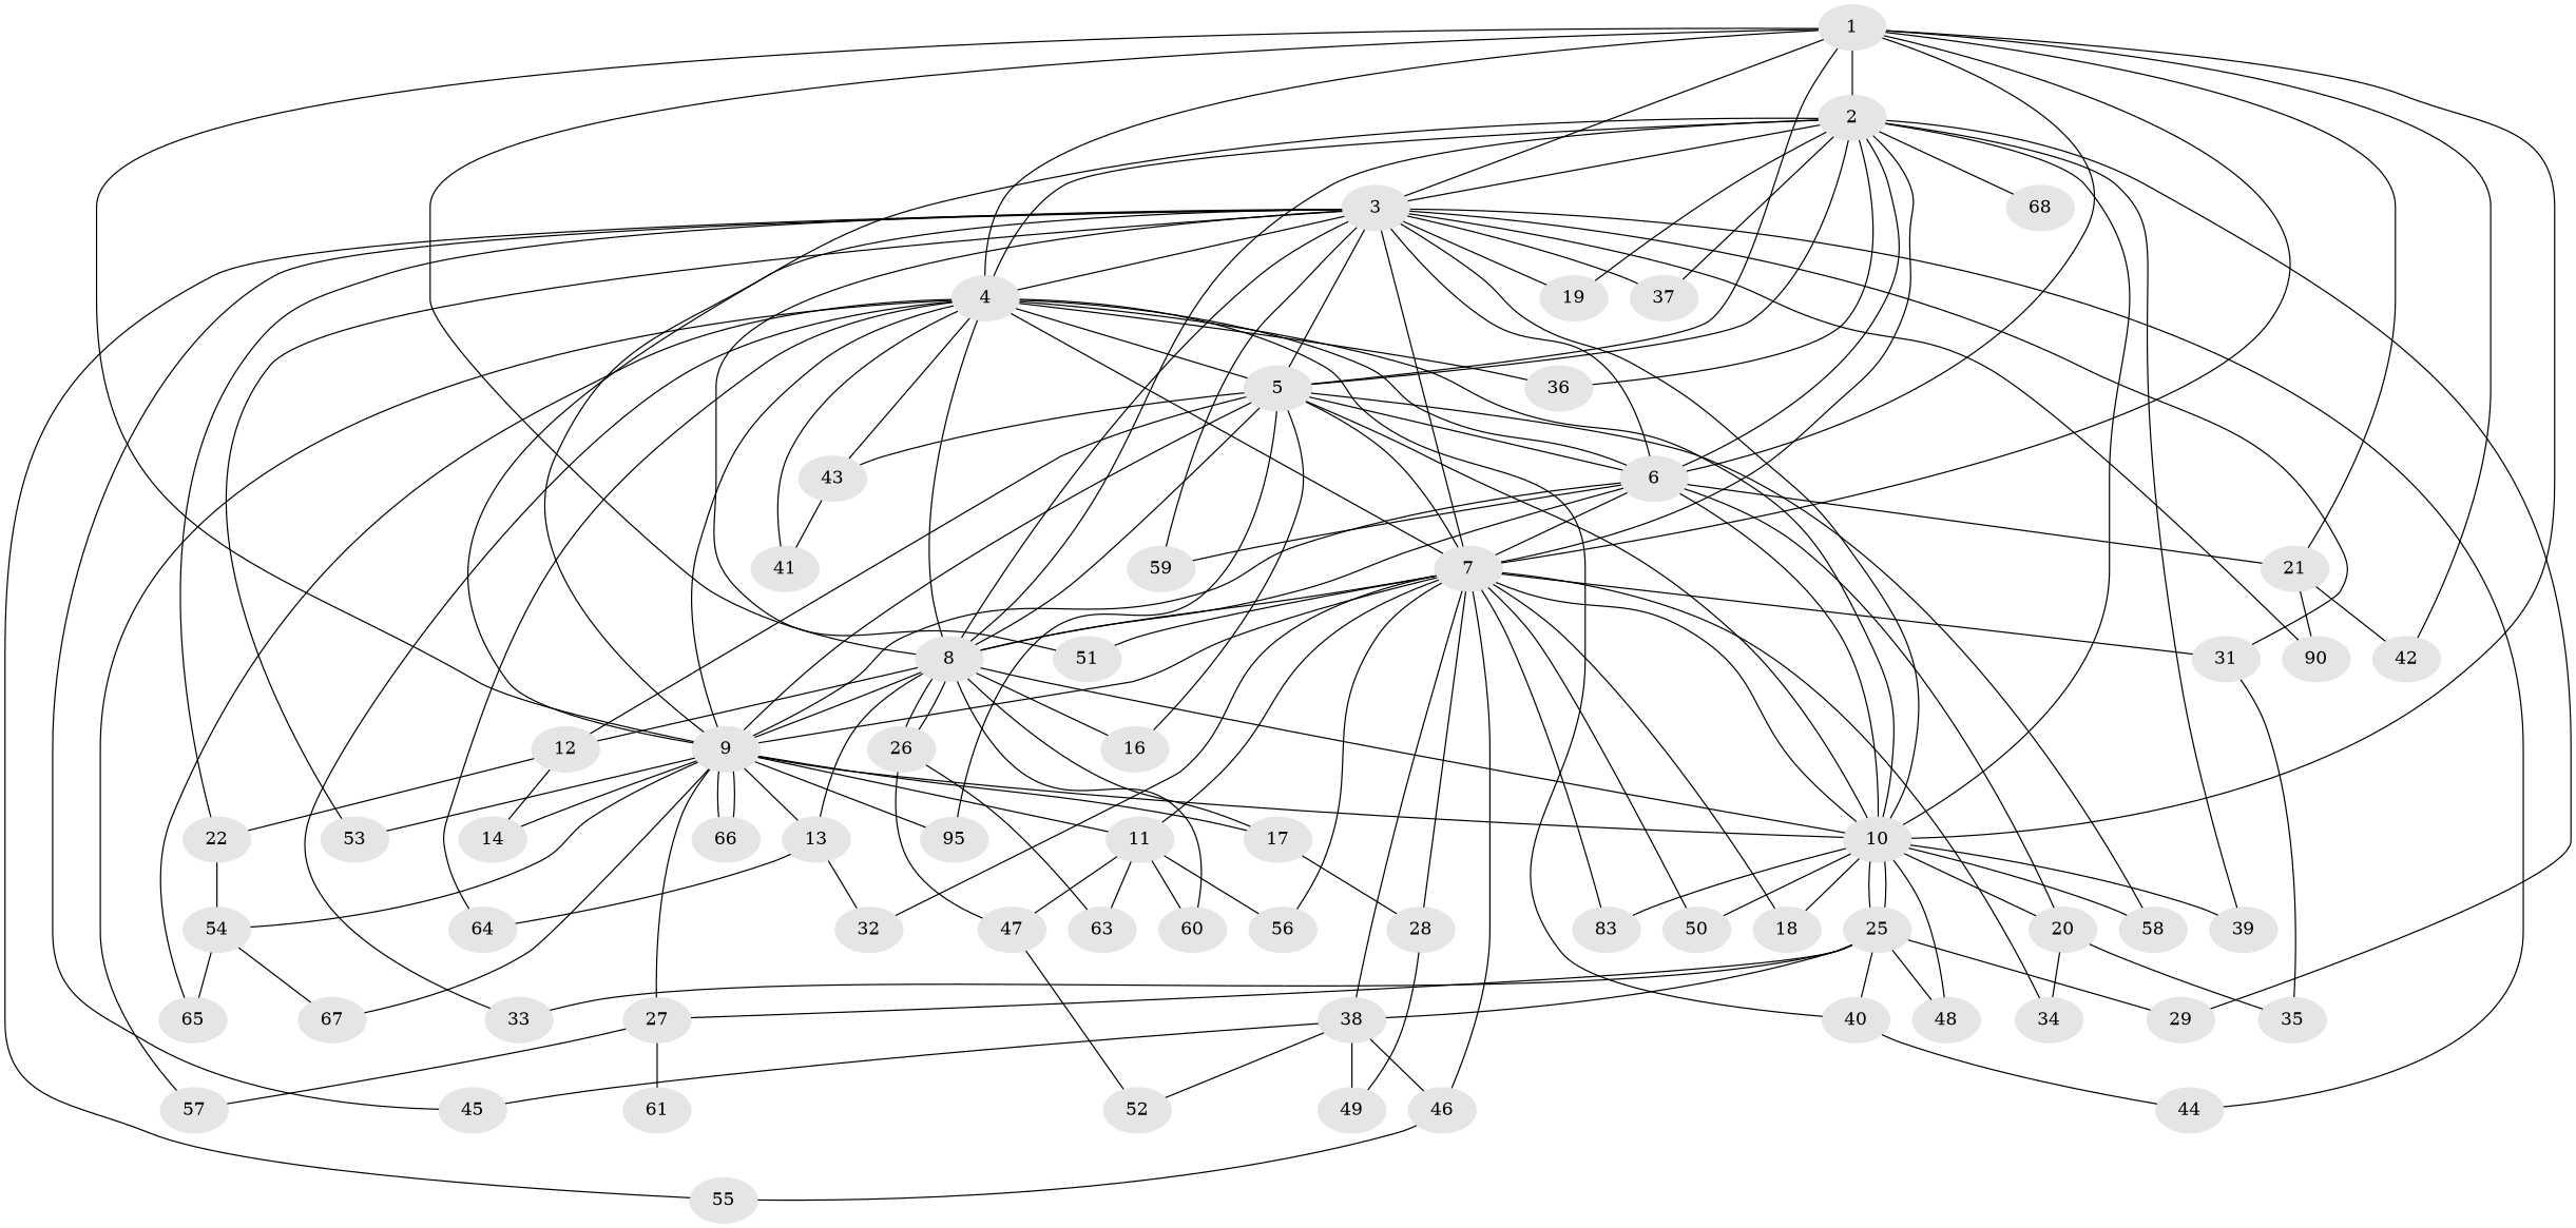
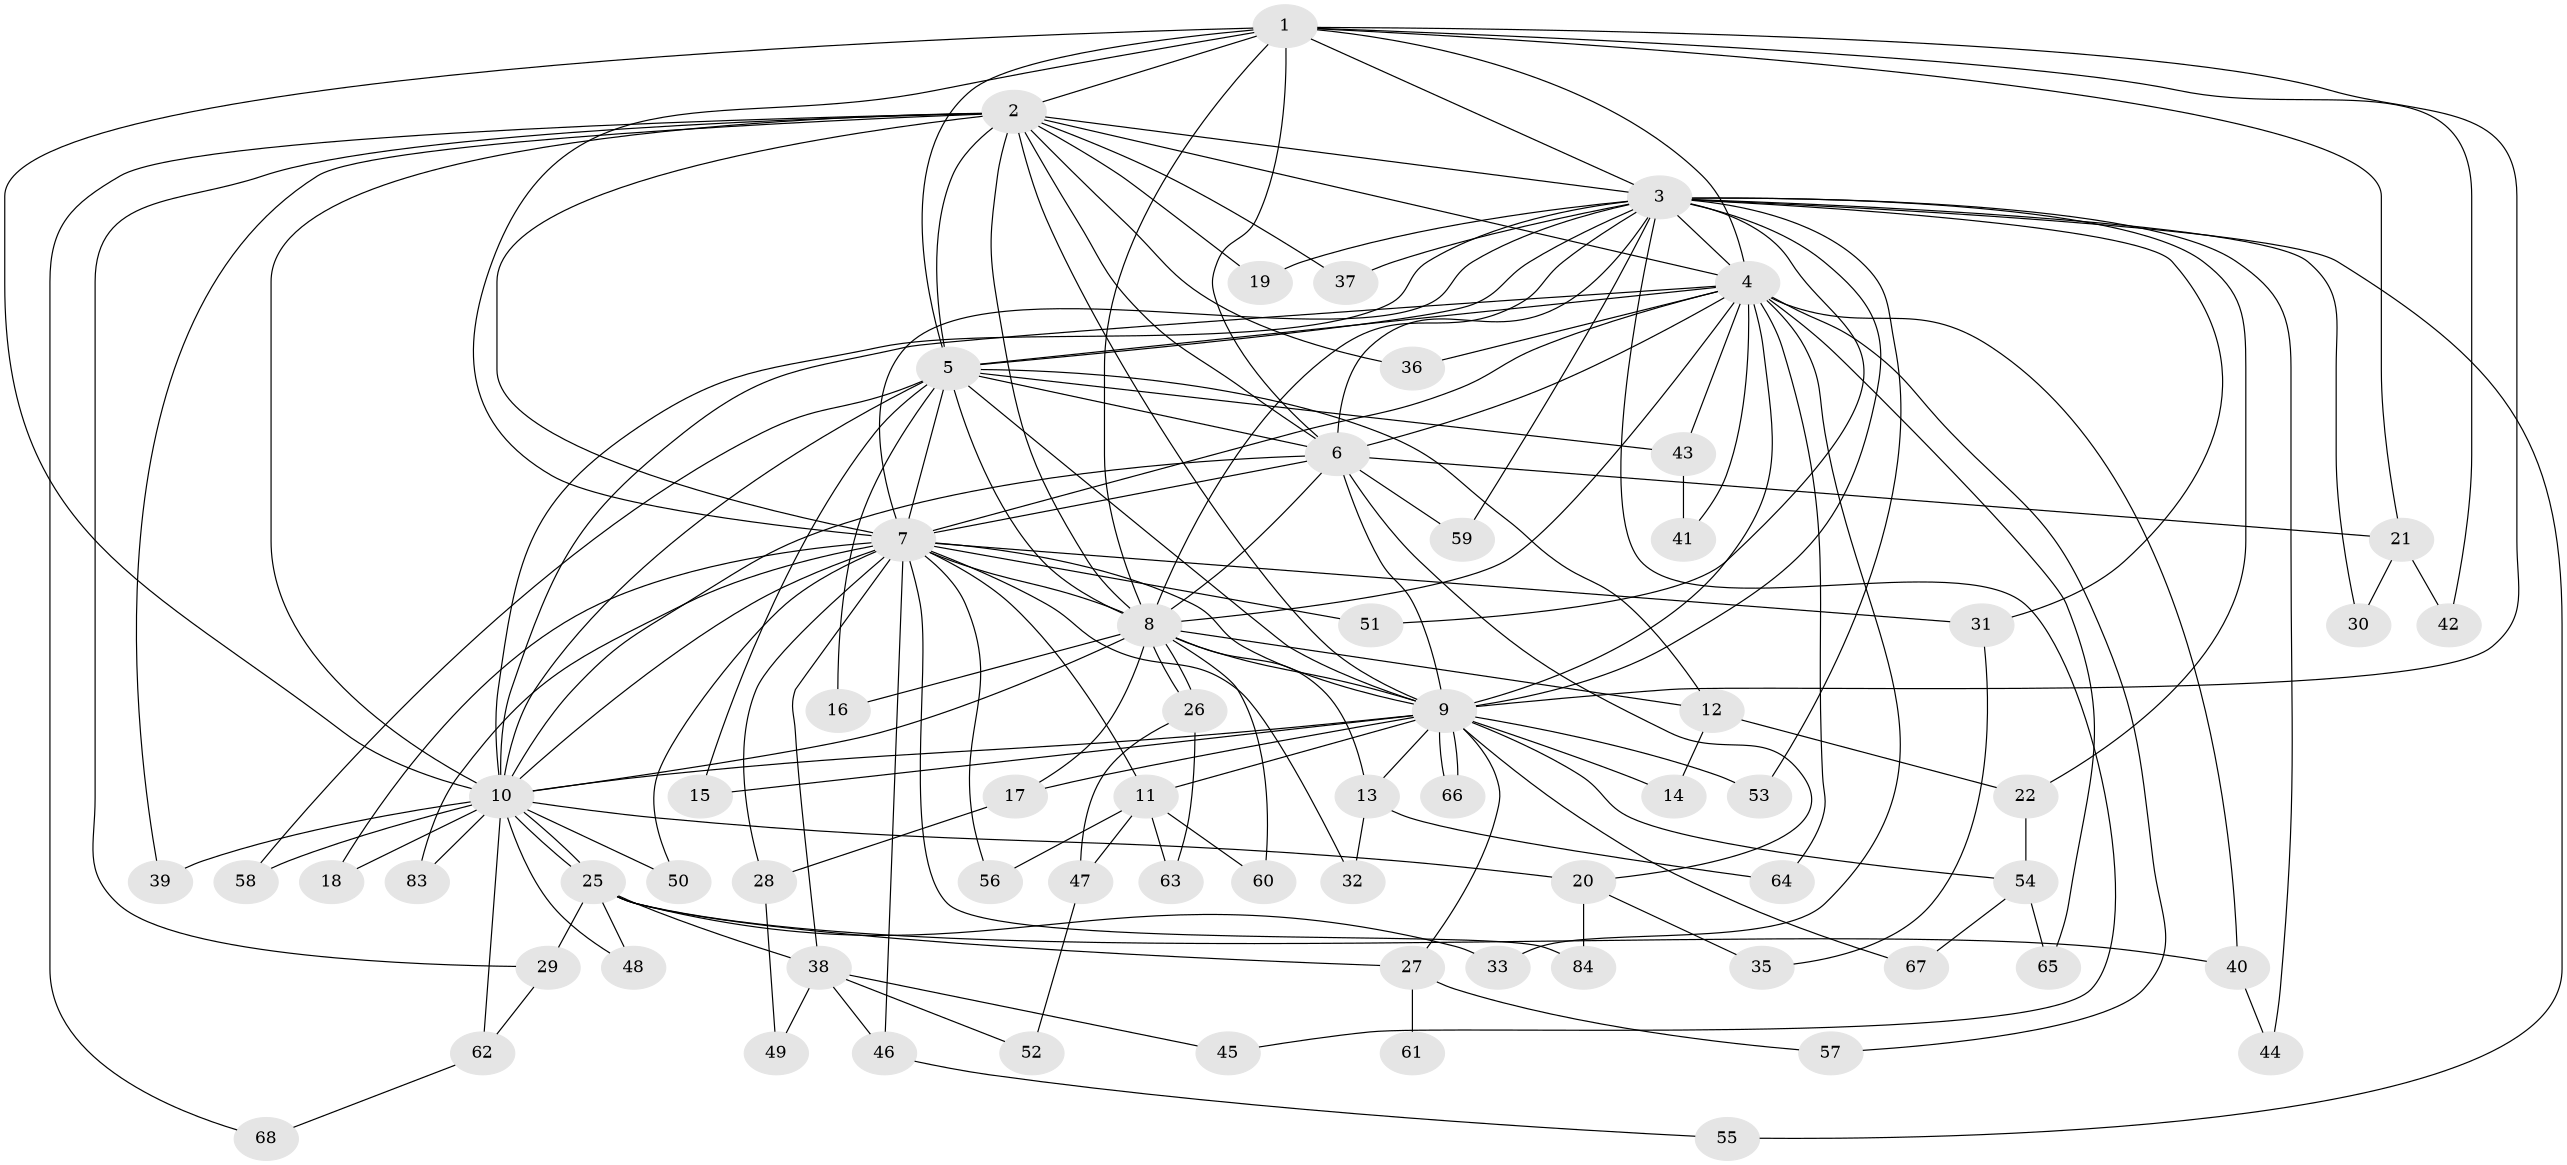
  graph {
    node [color=gray90 style=filled]
    1
    2
    3
    4
    5
    6
    7
    8
    9
    10
    21
    42
    19
    29
    36
    37
    39
    68
    22
-   30 [label=90]
+   30
    31
    44
    45
    51
    53
    55
    59
    33
    40
    41
    43
    57
    64
    65
    12
-   15 [label=95]
+   15
    16
    58
    20
    11
    18
    n42 [label=83]
    28
    32
-   34
+   34 [label=84]
    38
    46
    50
    56
    13
    17
    26
    60
    14
    27
    54
    66
    67
    25
    48
+   62
    35
    47
    63
    49
    52
    61
    1 -- 2
    1 -- 3
    1 -- 4
    1 -- 5
    1 -- 6
    1 -- 7
    1 -- 8
    1 -- 9
    1 -- 10
    1 -- 21
    1 -- 42
    2 -- 3
    2 -- 4
    2 -- 5
    2 -- 6
    2 -- 7
    2 -- 8
    2 -- 9
    2 -- 10
    2 -- 19
    2 -- 29
    2 -- 36
    2 -- 37
    2 -- 39
    2 -- 68
    3 -- 4
    3 -- 5
    3 -- 6
    3 -- 7
    3 -- 8
    3 -- 9
    3 -- 10
    3 -- 19
    3 -- 37
    3 -- 22
    3 -- 30
    3 -- 31
    3 -- 44
    3 -- 45
    3 -- 51
    3 -- 53
    3 -- 55
    3 -- 59
    4 -- 5
    4 -- 6
    4 -- 7
    4 -- 8
    4 -- 9
    4 -- 10
    4 -- 36
    4 -- 33
    4 -- 40
    4 -- 41
    4 -- 43
    4 -- 57
    4 -- 64
    4 -- 65
    5 -- 6
    5 -- 7
    5 -- 8
    5 -- 9
    5 -- 10
    5 -- 43
    5 -- 12
    5 -- 15
    5 -- 16
    5 -- 58
    6 -- 7
    6 -- 8
    6 -- 9
    6 -- 10
    6 -- 21
    6 -- 59
    6 -- 20
    7 -- 8
    7 -- 9
    7 -- 10
    7 -- 31
    7 -- 51
    7 -- 11
    7 -- 18
    7 -- n42
    7 -- 28
    7 -- 32
    7 -- 34
    7 -- 38
    7 -- 46
    7 -- 50
    7 -- 56
    8 -- 9
    8 -- 10
    8 -- 12
    8 -- 16
    8 -- 13
    8 -- 17
    8 -- 26
    8 -- 26
    8 -- 60
    9 -- 10
    9 -- 53
    9 -- 15
    9 -- 11
    9 -- 13
    9 -- 17
    9 -- 14
    9 -- 27
    9 -- 54
    9 -- 66
    9 -- 66
    9 -- 67
    10 -- 39
    10 -- 58
    10 -- 20
    10 -- 18
    10 -- n42
    10 -- 50
    10 -- 25
    10 -- 25
    10 -- 48
+   10 -- 62
    21 -- 42
    21 -- 30
+   29 -- 62
    22 -- 54
    31 -- 35
    40 -- 44
    43 -- 41
    12 -- 22
    12 -- 14
    20 -- 34
    20 -- 35
    11 -- 56
    11 -- 60
    11 -- 47
    11 -- 63
    28 -- 49
    38 -- 45
    38 -- 46
    38 -- 49
    38 -- 52
    46 -- 55
    13 -- 64
    13 -- 32
    17 -- 28
    26 -- 47
    26 -- 63
    27 -- 57
    27 -- 61
    54 -- 65
    54 -- 67
    25 -- 29
    25 -- 33
    25 -- 40
    25 -- 38
    25 -- 27
    25 -- 48
+   62 -- 68
    47 -- 52
  }
